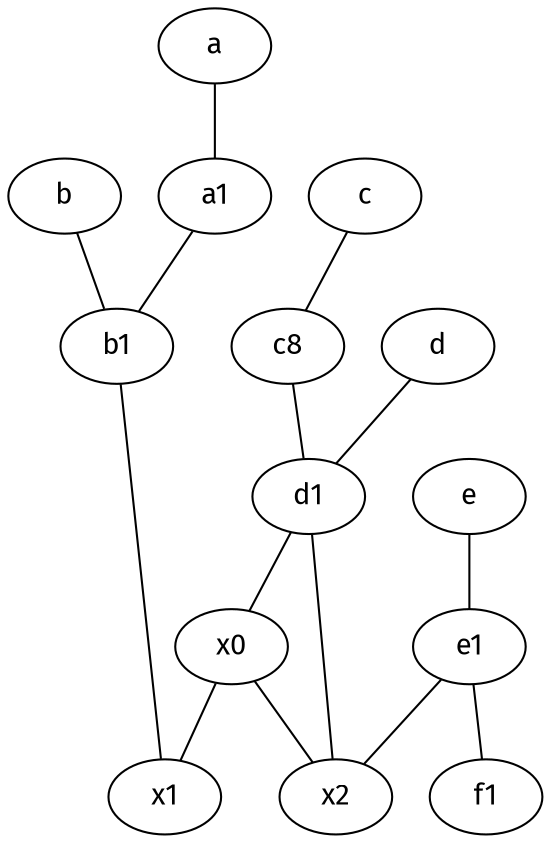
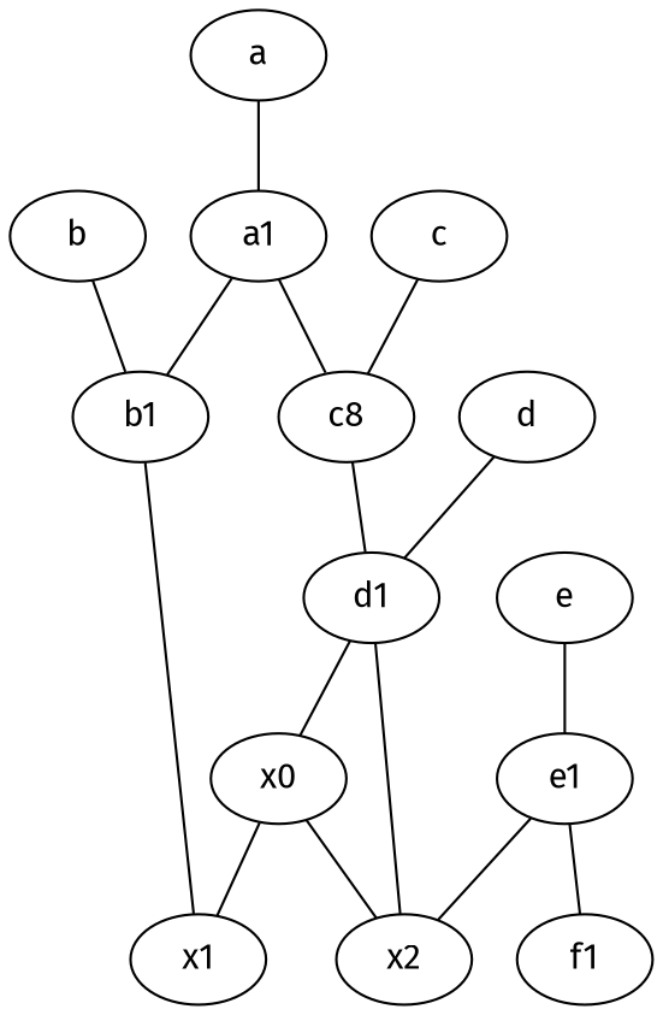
  graph {
    fontname="Fira Sans"
    node [fontname="Fira Sans" labelfontsize=50]
    edge [fontname="Fira Sans"]
    b1
    x1
    n3 [label=c8]
    d1
    x2
    x0
    d
    b
    e1
    f1
    c
    a1
    a
    e
    b1 -- x1
    n3 -- d1
    d1 -- x2
    d1 -- x0
    x0 -- x1
    x0 -- x2
    d -- d1
    b -- b1
    e1 -- x2
    e1 -- f1
    c -- n3
    a1 -- b1
+   a1 -- n3
    a -- a1
    e -- e1
  }
